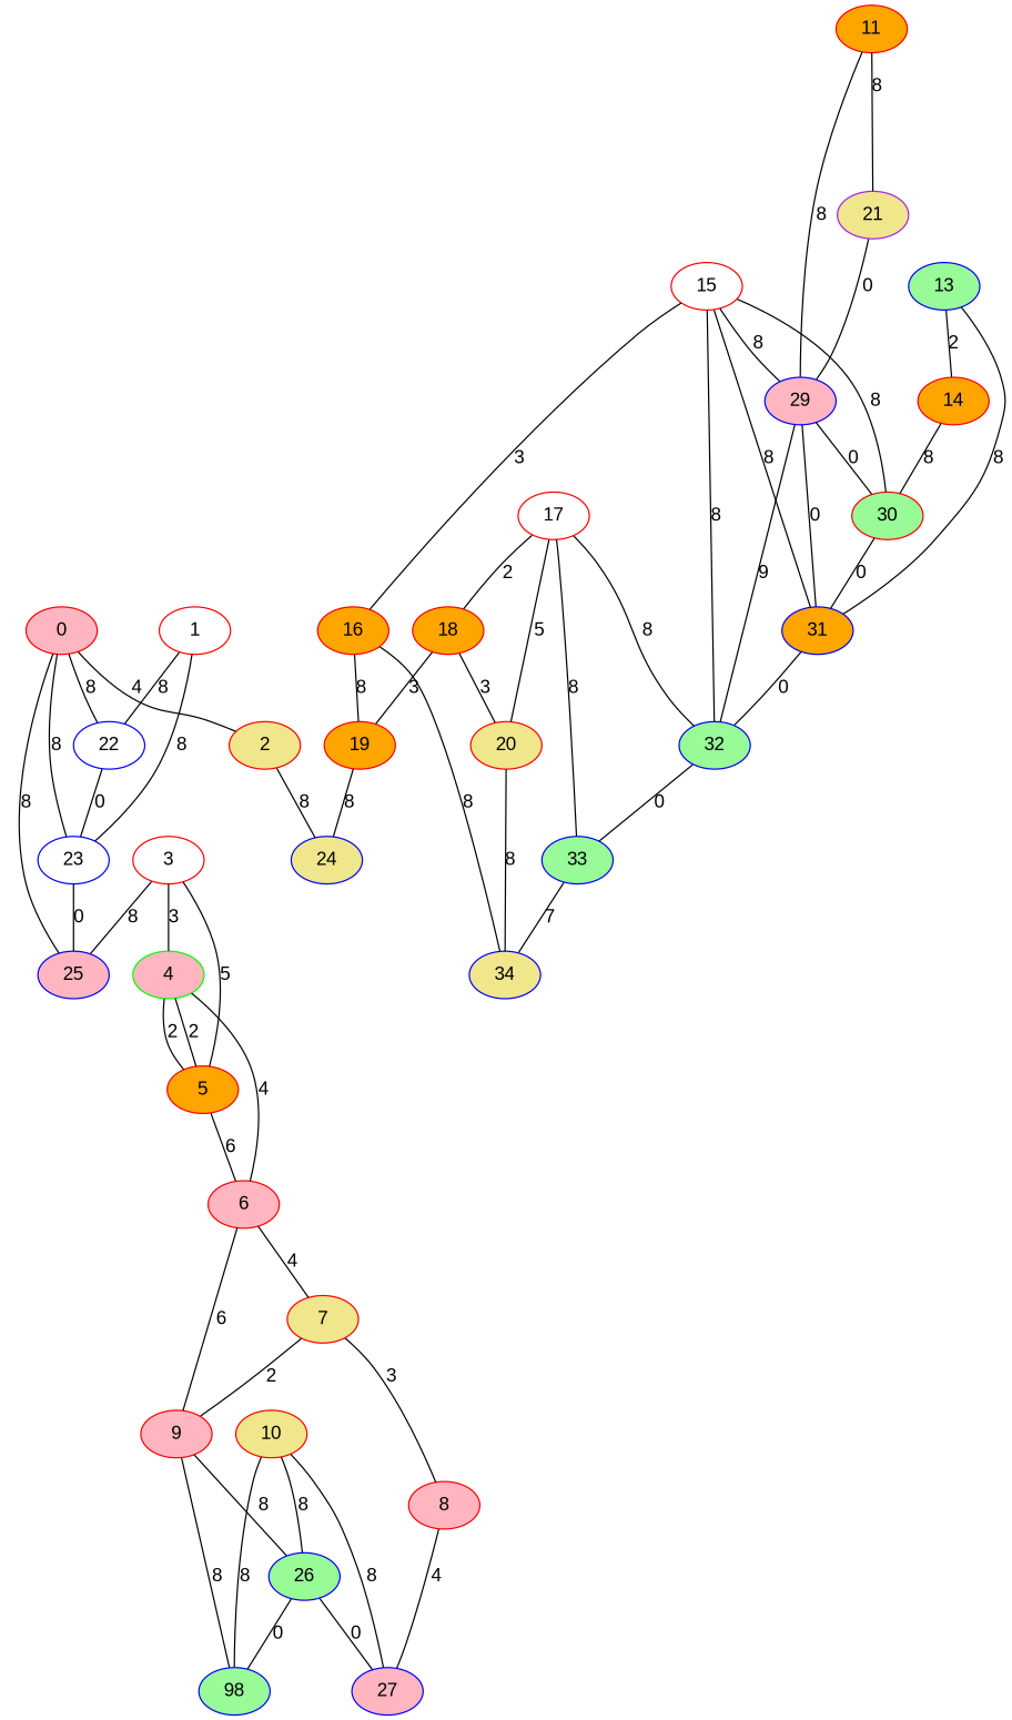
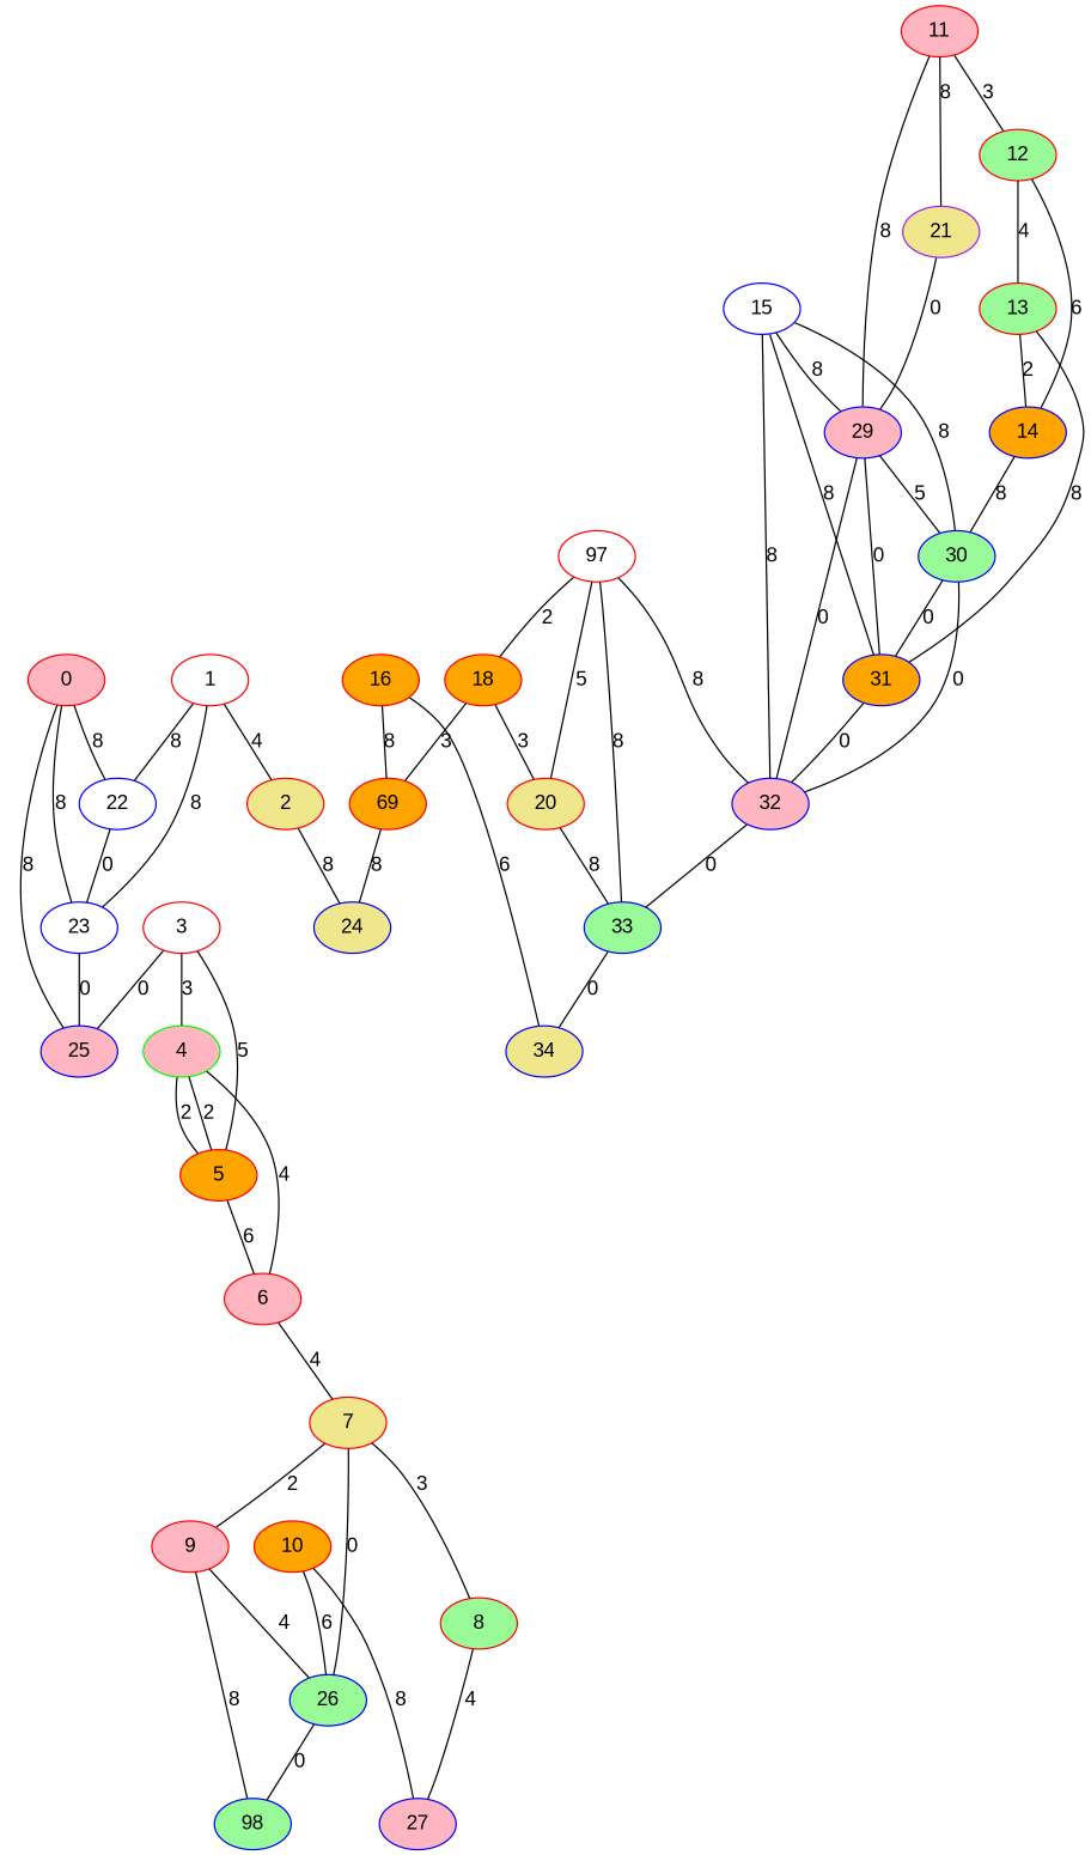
  graph {
    fontname="Liberation Sans"
    node [color=red fillcolor=lightpink fontname="Liberation Sans" style=filled weight=1]
    edge [fontname="Liberation Sans"]
    22 [color=blue fillcolor=white weight=3]
    0
    23 [color=blue fillcolor=white weight=3]
    25 [color=blue weight=3]
    1 [fillcolor=white]
    2 [fillcolor=khaki]
    24 [color=blue fillcolor=khaki weight=3]
    3 [fillcolor=white]
    4 [color=green weight=2]
    5 [fillcolor=orange]
    6
    7 [fillcolor=khaki]
    9
-   8
+   8 [fillcolor=palegreen]
    26 [color=blue fillcolor=palegreen weight=3]
    n16 [color=blue fillcolor=palegreen label=98 weight=3]
    27 [color=blue weight=3]
-   10 [fillcolor=khaki]
-   11 [fillcolor=orange]
+   10 [fillcolor=orange]
+   12 [fillcolor=palegreen]
+   11
    21 [color=purple fillcolor=khaki weight=4]
    29 [color=blue weight=3]
-   13 [color=blue fillcolor=palegreen]
-   14 [fillcolor=orange]
+   13 [fillcolor=palegreen]
+   14 [color=blue fillcolor=orange]
    31 [color=blue fillcolor=orange weight=3]
-   30 [fillcolor=palegreen weight=3]
-   32 [color=blue fillcolor=palegreen weight=3]
-   15 [fillcolor=white]
+   30 [color=blue fillcolor=palegreen weight=3]
+   32 [color=blue weight=3]
+   15 [color=blue fillcolor=white]
    16 [fillcolor=orange]
    34 [color=blue fillcolor=khaki weight=3]
-   19 [fillcolor=orange]
+   19 [fillcolor=orange label=69]
    33 [color=blue fillcolor=palegreen weight=3]
-   17 [fillcolor=white]
+   17 [fillcolor=white label=97]
    18 [fillcolor=orange]
    20 [fillcolor=khaki]
    22 -- 23 [label=0]
    0 -- 22 [label=8]
    0 -- 23 [label=8]
    0 -- 25 [label=8]
    23 -- 25 [label=0]
    1 -- 22 [label=8]
    1 -- 23 [label=8]
-   0 -- 2 [label=4]
+   1 -- 2 [label=4]
    2 -- 24 [label=8]
-   3 -- 25 [label=8]
+   3 -- 25 [label=0]
    3 -- 4 [label=3]
    3 -- 5 [label=5]
    4 -- 5 [label=2]
    4 -- 5 [label=2]
    4 -- 6 [label=4]
    5 -- 6 [label=6]
    6 -- 7 [label=4]
-   6 -- 9 [label=6]
    7 -- 9 [label=2]
    7 -- 8 [label=3]
-   9 -- 26 [label=8]
+   9 -- 26 [label=4]
    9 -- n16 [label=8]
    8 -- 27 [label=4]
    26 -- n16 [label=0]
-   26 -- 27 [label=0]
-   10 -- 26 [label=8]
-   10 -- n16 [label=8]
+   26 -- 7 [label=0]
+   10 -- 26 [label=6]
    10 -- 27 [label=8]
+   12 -- 13 [label=4]
+   12 -- 14 [label=6]
+   11 -- 12 [label=3]
    11 -- 21 [label=8]
    11 -- 29 [label=8]
    21 -- 29 [label=0]
    29 -- 31 [label=0]
-   29 -- 30 [label=0]
-   29 -- 32 [label=9]
+   29 -- 30 [label=5]
+   29 -- 32 [label=0]
    13 -- 14 [label=2]
    13 -- 31 [label=8]
    14 -- 30 [label=8]
    31 -- 32 [label=0]
    30 -- 31 [label=0]
+   30 -- 32 [label=0]
    32 -- 33 [label=0]
    15 -- 29 [label=8]
    15 -- 31 [label=8]
    15 -- 30 [label=8]
    15 -- 32 [label=8]
-   15 -- 16 [label=3]
-   16 -- 34 [label=8]
+   16 -- 34 [label=6]
    16 -- 19 [label=8]
    19 -- 24 [label=8]
-   33 -- 34 [label=7]
+   33 -- 34 [label=0]
    17 -- 32 [label=8]
    17 -- 33 [label=8]
    17 -- 18 [label=2]
    17 -- 20 [label=5]
    18 -- 19 [label=3]
    18 -- 20 [label=3]
-   20 -- 34 [label=8]
+   20 -- 33 [label=8]
  }
